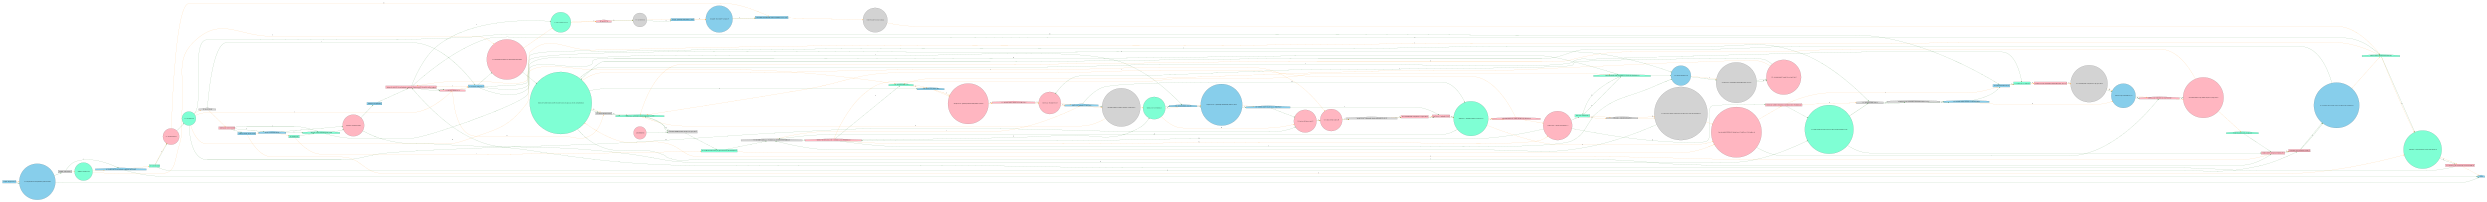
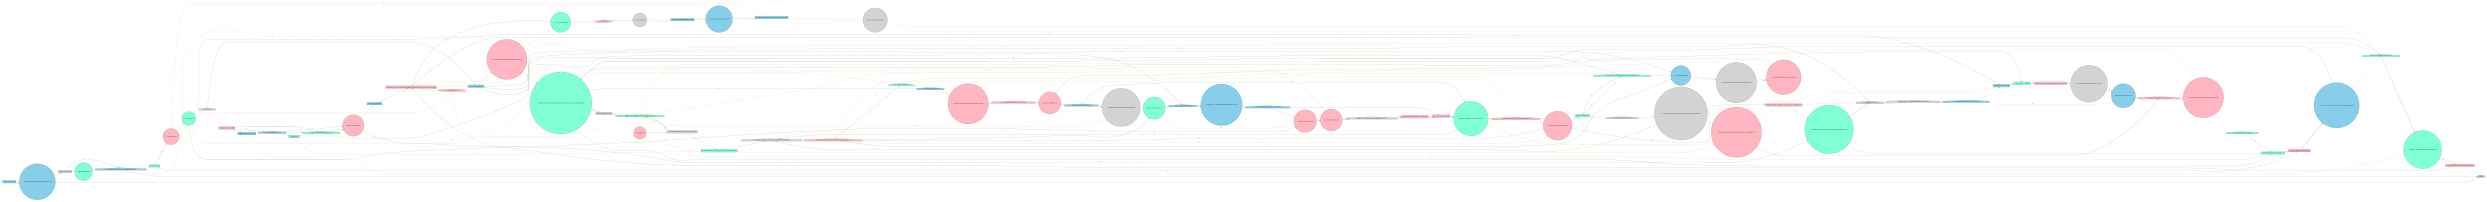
  digraph {
    fontname="Roboto Condensed"
    rankdir=LR
    node [fillcolor=lightpink fontname="Roboto Condensed" shape=circle style=filled]
    edge [arrowhead=diamond color=darkgreen fontname="Roboto Condensed"]
    n1 [fillcolor=skyblue label="  %cmp53 = icmp sgt i32 %m, 0" shape=note]
    n2 [fillcolor=skyblue label="  br i1 %cmp53, label %for.cond1.preheader.lr.ph, label %for.end28"]
    n3 [fillcolor=lightgrey label="  %cmp350 = icmp sgt i32 %k, 0" shape=note]
    n4 [fillcolor=skyblue label="  ret void" shape=house]
    n5 [fillcolor=aquamarine label="  %cmp748 = icmp sgt i32 %n, 0"]
    n6 [fillcolor=skyblue label="  br i1 %cmp350, label %for.cond1.preheader.us.preheader, label %for.end28" shape=house]
    n7 [label="  br i1 %cmp748, label %for.body4.us.us, label %for.body4.us56.preheader"]
    n8 [fillcolor=aquamarine label="  %0 = zext i32 %k to i64" shape=note]
    n9 [fillcolor=aquamarine label="  %7 = trunc i64 %indvars.iv96 to i32"]
    n10 [fillcolor=aquamarine label="  %indvars.iv89 = phi i64 [ %indvars.iv.next90, %for.cond5.for.inc23_crit_edge.us.us ], [ 0, %for.cond1.preheader.us ]"]
    n11 [label="  %1 = shl nuw nsw i64 %0, 3"]
    n12 [label="  %exitcond93 = icmp eq i64 %indvars.iv.next90, %0" shape=note]
    n13 [fillcolor=aquamarine label="  %2 = sext i32 %k to i64"]
    n14 [fillcolor=skyblue label="  call void @llvm.memset.p0i8.i64(i8* align 8 %scevgep85, i8 0, i64 %1, i1 false)" shape=note]
    n15 [fillcolor=skyblue label="  br i1 %exitcond93, label %for.cond1.for.inc26_crit_edge.us, label %for.body4.us.us"]
    n16 [fillcolor=lightgrey label="  %3 = sext i32 %n to i64" shape=house]
    n17 [label="  %5 = mul nsw i64 %indvars.iv96, %2" shape=house]
    n18 [fillcolor=skyblue label="  %13 = mul nsw i64 %indvars.iv.unr, %2" shape=note]
    n19 [fillcolor=aquamarine label="  %19 = mul nsw i64 %indvars.iv, %2" shape=house]
    n20 [label="  %24 = mul nsw i64 %indvars.iv.next, %2"]
    n21 [fillcolor=lightgrey label="  br label %for.cond1.for.inc26_crit_edge.us"]
    n22 [label="  %wide.trip.count = zext i32 %n to i64" shape=note]
    n23 [fillcolor=skyblue label="  %6 = mul nsw i64 %indvars.iv96, %3" shape=note]
    n24 [fillcolor=lightgrey label="  %10 = add nsw i64 %indvars.iv89, %5" shape=note]
    n25 [fillcolor=aquamarine label="  %14 = add nsw i64 %13, %indvars.iv89" shape=note]
    n26 [fillcolor=skyblue label="  %20 = add nsw i64 %19, %indvars.iv89" shape=house]
    n27 [label="  %25 = add nsw i64 %24, %indvars.iv89"]
    n28 [fillcolor=skyblue label="  %wide.trip.count100 = zext i32 %m to i64" shape=note]
    n29 [fillcolor=skyblue label="  %xtraiter = and i64 %wide.trip.count, 1" shape=house]
    n30 [fillcolor=aquamarine label="  %unroll_iter = sub nsw i64 %wide.trip.count, %xtraiter" shape=house]
    n31 [fillcolor=lightgrey label="  %11 = add nsw i64 %indvars.iv.unr, %6" shape=house]
    n32 [fillcolor=skyblue label="  %17 = add nsw i64 %indvars.iv, %6"]
    n33 [fillcolor=skyblue label="  %22 = add nsw i64 %indvars.iv.next, %6" shape=house]
    n34 [fillcolor=aquamarine label="  %exitcond101 = icmp eq i64 %indvars.iv.next97, %wide.trip.count100"]
    n35 [fillcolor=aquamarine label="  %4 = icmp eq i32 %n, 1" shape=note]
    n36 [label="  %lcmp.mod = icmp eq i64 %xtraiter, 0"]
    n37 [fillcolor=aquamarine label="  %niter = phi i64 [ %niter.nsub.1, %for.body8.us.us ], [ %unroll_iter, %for.body4.us.us ]" shape=house]
    n38 [label="  br i1 %exitcond101, label %for.end28, label %for.cond1.preheader.us" shape=note]
    n39 [fillcolor=aquamarine label="  br i1 %4, label %for.cond5.for.inc23_crit_edge.us.us.unr-lcssa, label %for.body8.us.us" shape=note]
    n40 [fillcolor=skyblue label="  br label %for.cond1.preheader.us" shape=note]
    n41 [fillcolor=aquamarine label="  br i1 %lcmp.mod, label %for.cond5.for.inc23_crit_edge.us.us, label %for.body8.us.us.epil"]
    n42 [label="  %.unr = phi double [ 0.000000e+00, %for.body4.us.us ], [ %add20.us.us.1, %for.body8.us.us ]"]
    n43 [fillcolor=lightgrey label="  %16 = phi double [ %add20.us.us.1, %for.body8.us.us ], [ 0.000000e+00, %for.body4.us.us ]" shape=house]
    n44 [fillcolor=aquamarine label="  %niter.nsub.1 = add i64 %niter, -2" shape=note]
    n45 [label="  %indvars.iv96 = phi i64 [ 0, %for.cond1.preheader.us.preheader ], [ %indvars.iv.next97, %for.cond1.for.inc26_crit_edge.us ]" shape=note]
-   n46 [label="  %indvars.iv.next90 = add nuw nsw i64 %indvars.iv89, 1" shape=note]
+   n46 [fillcolor=aquamarine label="  %indvars.iv.next90 = add nuw nsw i64 %indvars.iv89, 1" shape=note]
    n47 [fillcolor=aquamarine label="  %indvars.iv.next97 = add nuw nsw i64 %indvars.iv96, 1" shape=house]
    n48 [label="  %8 = mul i32 %7, %k" shape=house]
    n49 [fillcolor=aquamarine label="  %arrayidx.us.us = getelementptr inbounds double, double* %c, i64 %10" shape=house]
    n50 [fillcolor=lightgrey label="  %arrayidx14.us.us.epil = getelementptr inbounds double, double* %a, i64 %11" shape=house]
    n51 [fillcolor=lightgrey label="  %arrayidx14.us.us = getelementptr inbounds double, double* %a, i64 %17"]
    n52 [fillcolor=skyblue label="  %arrayidx14.us.us.1 = getelementptr inbounds double, double* %a, i64 %22"]
    n53 [fillcolor=lightgrey label="  %9 = sext i32 %8 to i64"]
    n54 [fillcolor=skyblue label="  %scevgep = getelementptr double, double* %c, i64 %9" shape=note]
    n55 [fillcolor=skyblue label="  %scevgep85 = bitcast double* %scevgep to i8*"]
    n56 [label="  %arrayidx18.us.us.epil = getelementptr inbounds double, double* %b, i64 %14" shape=note]
    n57 [label="  %arrayidx18.us.us = getelementptr inbounds double, double* %b, i64 %20"]
    n58 [fillcolor=lightgrey label="  %arrayidx18.us.us.1 = getelementptr inbounds double, double* %b, i64 %25" shape=house]
    n59 [fillcolor=lightgrey label="  store double 0.000000e+00, double* %arrayidx.us.us, align 8, !tbaa !2" shape=note]
    n60 [label="  %indvars.iv.unr = phi i64 [ 0, %for.body4.us.us ], [ %indvars.iv.next.1, %for.body8.us.us ]" shape=note]
    n61 [label="  %add20.us.us.epil = fadd double %.unr, %mul19.us.us.epil" shape=house]
    n62 [label="  %indvars.iv = phi i64 [ %indvars.iv.next.1, %for.body8.us.us ], [ 0, %for.body4.us.us ]" shape=house]
    n63 [fillcolor=skyblue label="  %add20.us.us = fadd double %16, %mul19.us.us" shape=house]
    n64 [label="  store double %add20.us.us.epil, double* %arrayidx.us.us, align 8, !tbaa !2"]
    n65 [fillcolor=skyblue label="  %12 = load double, double* %arrayidx14.us.us.epil, align 8, !tbaa !2" shape=house]
    n66 [fillcolor=skyblue label="  %mul19.us.us.epil = fmul double %12, %15"]
    n67 [fillcolor=lightgrey label="  %15 = load double, double* %arrayidx18.us.us.epil, align 8, !tbaa !2"]
    n68 [fillcolor=aquamarine label="  br label %for.cond5.for.inc23_crit_edge.us.us" shape=house]
    n69 [fillcolor=aquamarine label="  %indvars.iv.next = or i64 %indvars.iv, 1"]
    n70 [label="  %indvars.iv.next.1 = add nuw nsw i64 %indvars.iv, 2"]
    n71 [fillcolor=lightgrey label="  store double %add20.us.us, double* %arrayidx.us.us, align 8, !tbaa !2"]
    n72 [fillcolor=aquamarine label="  %add20.us.us.1 = fadd double %add20.us.us, %mul19.us.us.1"]
    n73 [fillcolor=lightgrey label="  %niter.ncmp.1 = icmp eq i64 %niter.nsub.1, 0" shape=house]
    n74 [label="  %18 = load double, double* %arrayidx14.us.us, align 8, !tbaa !2"]
    n75 [label="  %mul19.us.us = fmul double %18, %21"]
    n76 [label="  %21 = load double, double* %arrayidx18.us.us, align 8, !tbaa !2" shape=house]
    n77 [label="  store double %add20.us.us.1, double* %arrayidx.us.us, align 8, !tbaa !2" shape=house]
    n78 [fillcolor=skyblue label="  %23 = load double, double* %arrayidx14.us.us.1, align 8, !tbaa !2" shape=house]
    n79 [label="  %mul19.us.us.1 = fmul double %23, %26" shape=note]
    n80 [label="  %26 = load double, double* %arrayidx18.us.us.1, align 8, !tbaa !2" shape=note]
    n81 [fillcolor=lightgrey label="  br i1 %niter.ncmp.1, label %for.cond5.for.inc23_crit_edge.us.us.unr-lcssa, label %for.body8.us.us"]
    Node0x55ffa64bf640
    n1 -> n2 [color=darkorange]
    n1 -> n2 [label=1]
    n2 -> n3
    n2 -> n4 [arrowhead=vee]
    n3 -> n5 [arrowhead=vee color=darkorange]
    n3 -> n6 [label=2]
    n5 -> n6 [arrowhead=vee color=darkorange]
    n5 -> n7 [arrowhead=vee color=darkorange label=13]
    n6 -> n4
    n6 -> n8 [color=darkorange]
    n7 -> n9 [arrowhead=vee color=darkorange]
    n7 -> n10
    n8 -> n11
    n8 -> n11 [color=darkorange label=3]
    n8 -> n12 [arrowhead=vee label=53]
    n9 -> n48 [arrowhead=vee color=darkorange]
    n9 -> n48 [color=darkorange label=15]
    n10 -> n24
    n10 -> n24 [arrowhead=vee color=darkorange label=26]
    n10 -> n25 [label=42]
    n10 -> n26 [label=66]
    n10 -> n27 [color=darkorange label=83]
    n10 -> n46 [arrowhead=vee label=51]
    n11 -> n13 [arrowhead=vee]
    n11 -> n14 [arrowhead=vee color=darkorange label=20]
    n12 -> n15 [arrowhead=vee]
    n12 -> n15 [label=54]
    n13 -> n16 [arrowhead=vee color=darkorange]
    n13 -> n17 [arrowhead=vee color=darkorange label=55]
    n13 -> n18 [label=40]
    n13 -> n19 [color=darkorange label=64]
    n13 -> n20 [arrowhead=vee label=80]
    n14 -> n21 [color=darkorange]
    n15 -> n10
    n15 -> n47 [arrowhead=vee color=darkorange]
    n16 -> n22 [arrowhead=vee color=darkorange]
    n16 -> n23 [arrowhead=vee label=12]
    n17 -> n23 [color=darkorange]
    n17 -> n24 [color=darkorange label=27]
    n18 -> n25 [arrowhead=vee]
    n18 -> n25 [color=darkorange label=41]
    n19 -> n26 [arrowhead=vee color=darkorange]
    n19 -> n26 [arrowhead=vee color=darkorange label=65]
    n20 -> n27 [arrowhead=vee]
    n20 -> n27 [color=darkorange label=82]
    n21 -> n47 [arrowhead=vee color=darkorange]
    n22 -> n28
    n22 -> n29 [arrowhead=vee label=4]
    n22 -> n30 [arrowhead=vee label=5]
    n23 -> n7
    n23 -> n31 [label=36]
    n23 -> n32 [label=60]
    n23 -> n33 [label=77]
    n24 -> n49
    n24 -> n49 [label=28]
    n25 -> n56 [arrowhead=vee color=darkorange]
    n25 -> n56 [arrowhead=vee color=darkorange label=43]
    n26 -> n57 [color=darkorange]
    n26 -> n57 [arrowhead=vee color=darkorange label=67]
    n27 -> n58
    n27 -> n58 [color=darkorange label=84]
    n28 -> n29 [arrowhead=vee color=darkorange]
    n28 -> n34 [color=darkorange label=23]
    n29 -> n30 [label=6]
    n29 -> n35 [arrowhead=vee color=darkorange]
    n29 -> n36 [label=7]
    n30 -> n36
    n30 -> n37 [arrowhead=vee label=58]
    n31 -> n50 [arrowhead=vee]
    n31 -> n50 [label=37]
    n32 -> n51 [arrowhead=vee]
    n32 -> n51 [color=darkorange label=61]
    n33 -> n52 [color=darkorange]
    n33 -> n52 [arrowhead=vee label=78]
    n34 -> n38 [arrowhead=vee color=darkorange]
    n34 -> n38 [arrowhead=vee label=24]
    n35 -> n30 [arrowhead=vee]
    n35 -> n39 [color=darkorange label=31]
    n36 -> n40
    n36 -> n41 [label=34]
    n37 -> n32 [arrowhead=vee]
    n37 -> n44 [label=93]
    n38 -> n4 [color=darkorange]
    n38 -> n45
    n39 -> n42 [arrowhead=vee color=darkorange]
    n39 -> n43 [arrowhead=vee]
    n40 -> n45 [arrowhead=vee]
    n41 -> n31
    n41 -> n46
    n42 -> n60 [arrowhead=vee color=darkorange]
    n42 -> n61 [label=47]
    n43 -> n62 [arrowhead=vee]
    n43 -> n63 [color=darkorange label=71]
    n44 -> n37 [label=57]
    n44 -> n73 [color=darkorange]
    n44 -> n73 [color=darkorange label=94]
    n45 -> n9 [label=14]
    n45 -> n17
    n45 -> n17 [label=9]
    n45 -> n23 [arrowhead=vee color=darkorange label=11]
    n45 -> n47 [label=21]
    n46 -> n10 [arrowhead=vee color=darkorange label=25]
    n46 -> n12 [arrowhead=vee]
    n46 -> n12 [color=darkorange label=52]
    n47 -> n34
    n47 -> n34 [color=darkorange label=22]
    n47 -> n45 [color=darkorange label=8]
    n48 -> n53 [arrowhead=vee color=darkorange]
    n48 -> n53 [label=16]
    n49 -> n59 [arrowhead=vee]
    n50 -> n65
    n50 -> n65 [arrowhead=vee label=38]
    n51 -> n74 [arrowhead=vee]
    n51 -> n74 [label=62]
    n52 -> n78 [arrowhead=vee color=darkorange]
    n52 -> n78 [arrowhead=vee label=79]
    n53 -> n54 [color=darkorange]
    n53 -> n54 [arrowhead=vee label=17]
    n54 -> n55 [color=darkorange]
    n54 -> n55 [color=darkorange label=18]
    n55 -> n14 [arrowhead=vee]
    n55 -> n14 [arrowhead=vee color=darkorange label=19]
    n56 -> n67 [arrowhead=vee color=darkorange]
    n56 -> n67 [color=darkorange label=44]
    n57 -> n76 [color=darkorange]
    n57 -> n76 [color=darkorange label=68]
    n58 -> n80
    n58 -> n80 [color=darkorange label=85]
    n59 -> n39
    n59 -> n49 [label=30]
    n60 -> n18 [arrowhead=vee color=darkorange label=39]
    n60 -> n31 [color=darkorange label=35]
    n60 -> n41
    n61 -> n64 [arrowhead=vee]
    n61 -> n64 [arrowhead=vee color=darkorange label=49]
    n62 -> n19 [arrowhead=vee label=63]
    n62 -> n32 [label=59]
    n62 -> n37 [color=darkorange]
    n62 -> n69 [arrowhead=vee label=75]
    n62 -> n70 [arrowhead=vee color=darkorange label=92]
    n63 -> n71 [arrowhead=vee]
    n63 -> n71 [color=darkorange label=73]
    n63 -> n72 [label=88]
    n64 -> n49 [arrowhead=vee color=darkorange label=50]
    n64 -> n68 [color=darkorange]
    n65 -> n18
    n65 -> n66 [color=darkorange label=45]
    n66 -> n61 [color=darkorange]
    n66 -> n61 [label=48]
    n67 -> n66
    n67 -> n66 [color=darkorange label=46]
    n68 -> n46 [arrowhead=vee]
    n69 -> n20 [color=darkorange label=80]
    n69 -> n33
    n69 -> n33 [arrowhead=vee color=darkorange label=76]
    n70 -> n44 [arrowhead=vee]
    n70 -> n60 [label=33]
    n70 -> n62 [arrowhead=vee label=56]
    n71 -> n49 [arrowhead=vee color=darkorange label=74]
    n71 -> n69 [color=darkorange]
    n72 -> n42 [arrowhead=vee color=darkorange label=32]
    n72 -> n43 [label=55]
    n72 -> n77 [color=darkorange]
    n72 -> n77 [arrowhead=vee color=darkorange label=90]
    n73 -> n81 [arrowhead=vee color=darkorange]
    n73 -> n81 [arrowhead=vee color=darkorange label=95]
    n74 -> n19 [arrowhead=vee color=darkorange]
    n74 -> n75 [label=69]
    n75 -> n63 [arrowhead=vee color=darkorange]
    n75 -> n63 [color=darkorange label=72]
    n76 -> n75 [arrowhead=vee color=darkorange]
    n76 -> n75 [arrowhead=vee color=darkorange label=70]
    n77 -> n49 [color=darkorange label=91]
    n77 -> n70 [arrowhead=vee color=darkorange]
    n78 -> n20 [arrowhead=vee]
    n78 -> n79 [label=86]
    n79 -> n72
    n79 -> n72 [arrowhead=vee color=darkorange label=89]
    n80 -> n79 [color=darkorange]
    n80 -> n79 [arrowhead=vee label=87]
    n81 -> n42 [arrowhead=vee color=darkorange]
    n81 -> n43
    Node0x55ffa64bf640 -> n59 [label=29]
  }
